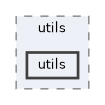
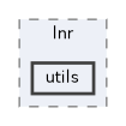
  digraph {
    compound=true
    n1 [color=grey25 fillcolor="#edf0f7" fontname=Helvetica fontsize=10 height=0.2 label=utils shape=box style="filled,bold" width=0.4]
    subgraph cluster_1 {
      bgcolor="#edf0f7"
      fontname=Helvetica
      fontsize=10
-     label=utils
+     label=lnr
      pencolor=grey50
      style="filled,dashed"
      n1
    }
  }
